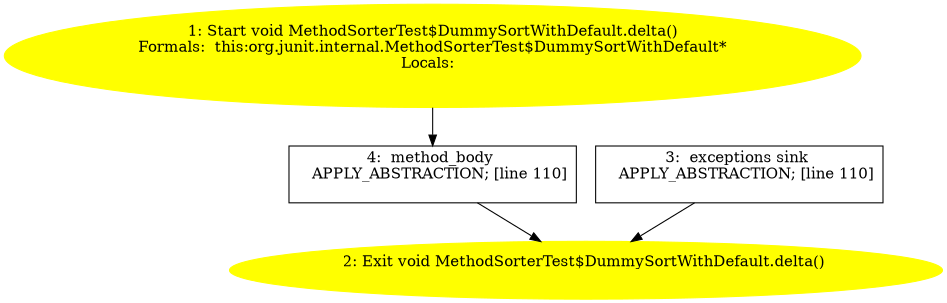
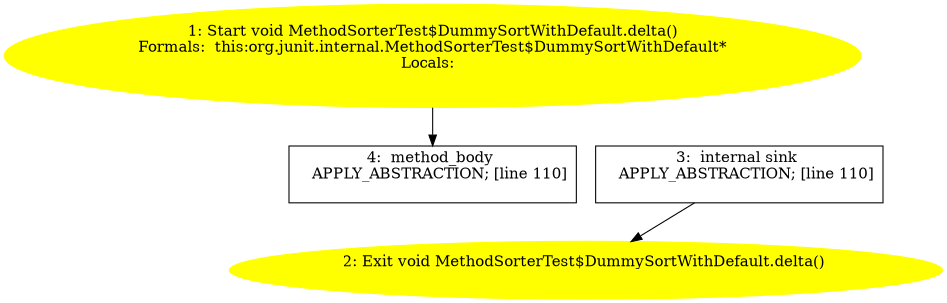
  digraph {
    n1 [color=yellow label="1: Start void MethodSorterTest$DummySortWithDefault.delta()\nFormals:  this:org.junit.internal.MethodSorterTest$DummySortWithDefault*\nLocals:  \n  " style=filled]
    n2 [label="4:  method_body \n   APPLY_ABSTRACTION; [line 110]\n " shape=box]
    n3 [color=yellow label="2: Exit void MethodSorterTest$DummySortWithDefault.delta() \n  " style=filled]
-   n4 [label="3:  exceptions sink \n   APPLY_ABSTRACTION; [line 110]\n " shape=box]
+   n4 [label="3:  internal sink \n   APPLY_ABSTRACTION; [line 110]\n " shape=box]
    n1 -> n2
-   n2 -> n3
    n4 -> n3
  }
